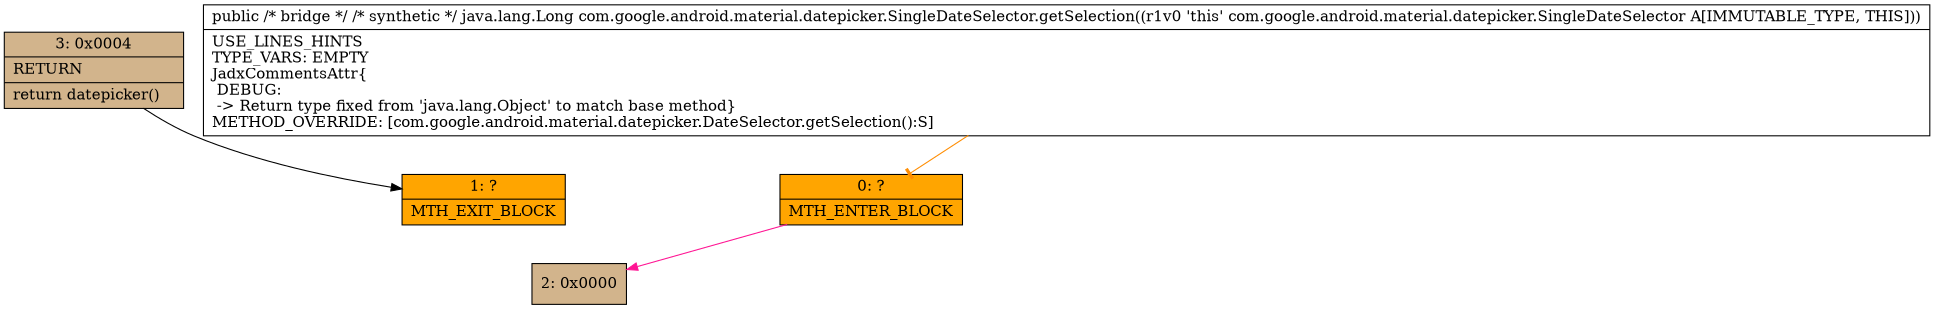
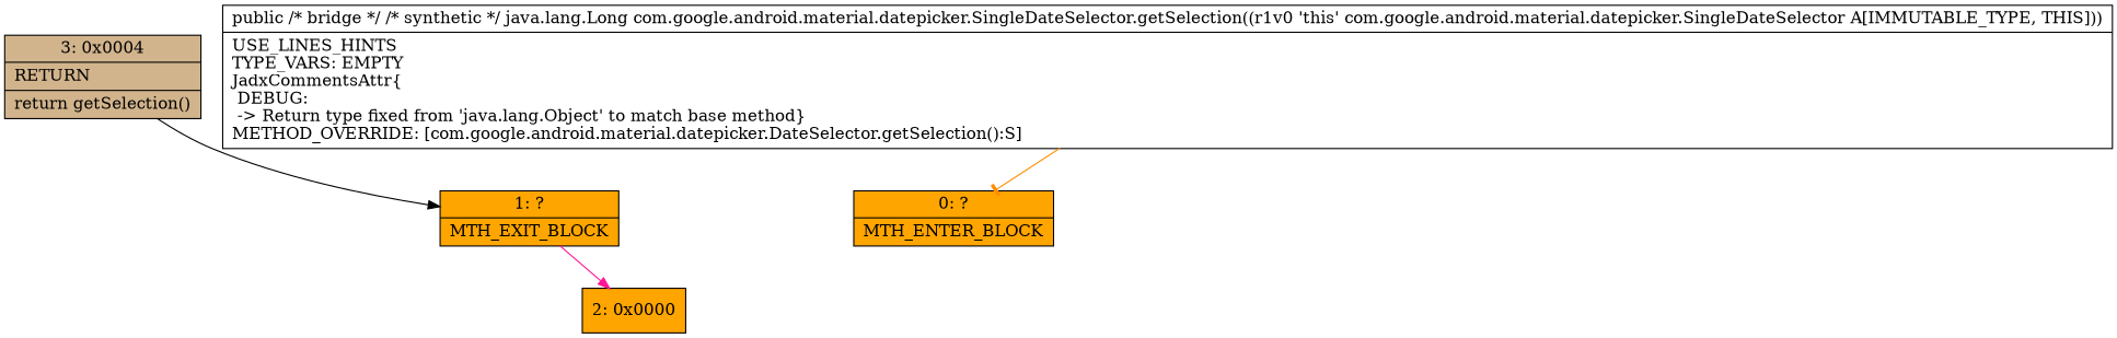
  digraph {
    node [fillcolor=orange shape=record style=filled]
    edge [arrowhead=normal]
    n1 [label="{0\:\ ?|MTH_ENTER_BLOCK\l}"]
-   n2 [fillcolor=tan label="{2\:\ 0x0000}"]
-   n3 [fillcolor=tan label="{3\:\ 0x0004|RETURN\l|return datepicker()\l}"]
+   n2 [label="{2\:\ 0x0000}"]
+   n3 [fillcolor=tan label="{3\:\ 0x0004|RETURN\l|return getSelection()\l}"]
    n4 [label="{1\:\ ?|MTH_EXIT_BLOCK\l}"]
    n5 [fillcolor=white label="{public \/* bridge *\/ \/* synthetic *\/ java.lang.Long com.google.android.material.datepicker.SingleDateSelector.getSelection((r1v0 'this' com.google.android.material.datepicker.SingleDateSelector A[IMMUTABLE_TYPE, THIS]))  | USE_LINES_HINTS\lTYPE_VARS: EMPTY\lJadxCommentsAttr\{\l DEBUG: \l \-\> Return type fixed from 'java.lang.Object' to match base method\}\lMETHOD_OVERRIDE: [com.google.android.material.datepicker.DateSelector.getSelection():S]\l}"]
-   n1 -> n2 [color=deeppink]
+   n4 -> n2 [color=deeppink]
    n3 -> n4 [color=black]
    n5 -> n1 [arrowhead=tee color=darkorange]
  }
